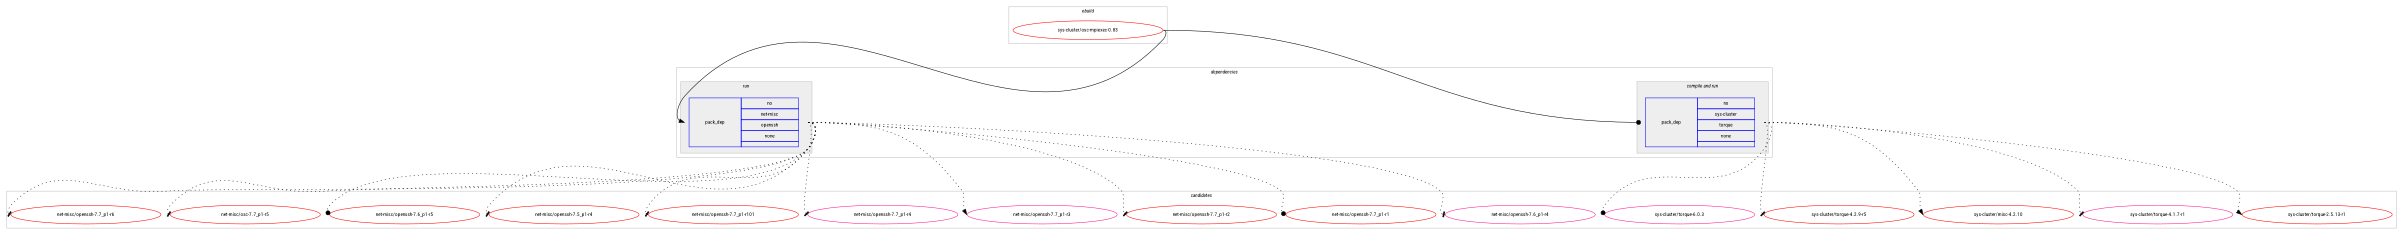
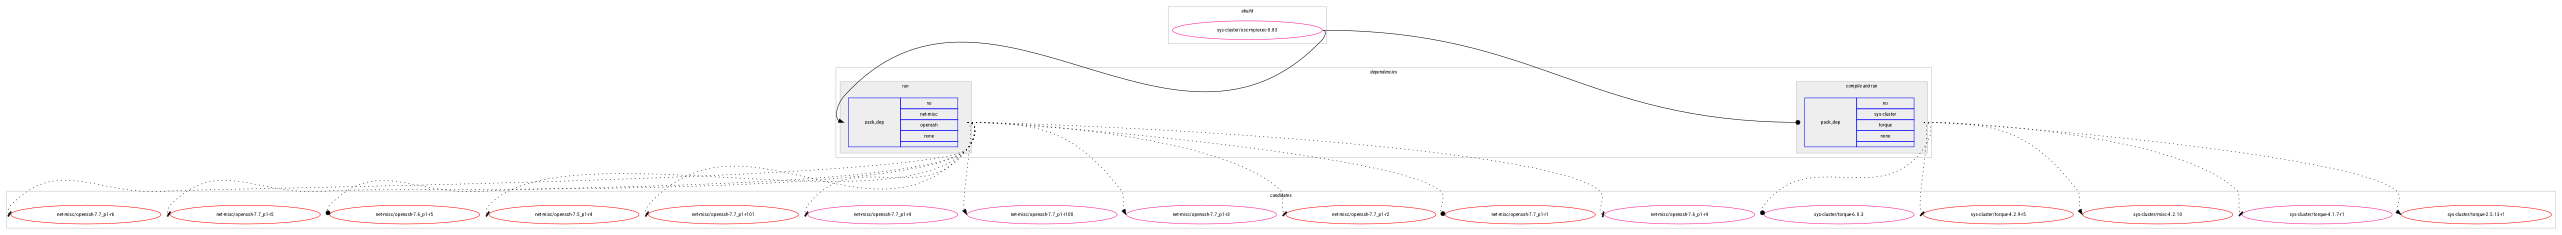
  digraph {
    compound=true
    concentrate=true
    fontname="Roboto Condensed"
    fontsize=10
    newrank=true
    rankdir=TB
    ranksep=1.5
    node [color=red fontname="Roboto Condensed" fontsize=10]
    edge [arrowhead=tee fontname="Roboto Condensed" headport=w style=dotted tailport=e weight=100]
-   n1 [label="sys-cluster/osc-mpiexec-0.83" width=4]
+   n1 [color=deeppink label="sys-cluster/osc-mpiexec-0.83" width=4]
    n2 [color=blue label=<<TABLE BORDER="0" CELLBORDER="1" CELLSPACING="0" CELLPADDING="4" WIDTH="220"><TR><TD ROWSPAN="6" CELLPADDING="30">pack_dep</TD></TR><TR><TD WIDTH="110">no</TD></TR><TR><TD>sys-cluster</TD></TR><TR><TD>torque</TD></TR><TR><TD>none</TD></TR><TR><TD></TD></TR></TABLE>> shape=none]
    n3 [color=blue label=<<TABLE BORDER="0" CELLBORDER="1" CELLSPACING="0" CELLPADDING="4" WIDTH="220"><TR><TD ROWSPAN="6" CELLPADDING="30">pack_dep</TD></TR><TR><TD WIDTH="110">no</TD></TR><TR><TD>net-misc</TD></TR><TR><TD>openssh</TD></TR><TR><TD>none</TD></TR><TR><TD></TD></TR></TABLE>> shape=none]
    n4 [label="sys-cluster/torque-2.5.13-r1" width=4]
    n5 [color=deeppink label="sys-cluster/torque-4.1.7-r1" width=4]
    n6 [label="sys-cluster/misc-4.2.10" width=4]
    n7 [label="sys-cluster/torque-4.2.9-r5" width=4]
    n8 [color=deeppink label="sys-cluster/torque-6.0.3" width=4]
    n9 [color=deeppink label="net-misc/openssh-7.6_p1-r4" width=4]
    n10 [label="net-misc/openssh-7.7_p1-r1" width=4]
    n11 [label="net-misc/openssh-7.7_p1-r2" width=4]
    n12 [color=deeppink label="net-misc/openssh-7.7_p1-r3" width=4]
+   n13 [color=deeppink label="net-misc/openssh-7.7_p1-r100" width=4]
    n14 [color=deeppink label="net-misc/openssh-7.7_p1-r4" width=4]
    n15 [label="net-misc/openssh-7.7_p1-r101" width=4]
    n16 [label="net-misc/openssh-7.5_p1-r4" width=4]
    n17 [label="net-misc/openssh-7.6_p1-r5" width=4]
-   n18 [label="net-misc/osc-7.7_p1-r5" width=4]
+   n18 [label="net-misc/openssh-7.7_p1-r5" width=4]
    n19 [label="net-misc/openssh-7.7_p1-r6" width=4]
    subgraph cluster_1 {
      color=gray
      label=<<i>ebuild</i>>
      rank=same
      n1
    }
    subgraph cluster_2 {
      color=gray
      label=<<i>dependencies</i>>
      subgraph cluster_3 {
        color=gray
        fillcolor="#eeeeee"
        label=<<i>compile</i>>
        style=filled
      }
      subgraph cluster_4 {
        color=gray
        fillcolor="#eeeeee"
        label=<<i>compile and run</i>>
        style=filled
        subgraph sub_5 {
          color=gray
          fillcolor="#eeeeee"
          label=<<i>compile and run</i>>
          style=filled
          n2
        }
      }
      subgraph cluster_6 {
        color=gray
        fillcolor="#eeeeee"
        label=<<i>run</i>>
        style=filled
        subgraph sub_7 {
          color=gray
          fillcolor="#eeeeee"
          label=<<i>run</i>>
          style=filled
          n3
        }
      }
    }
    subgraph cluster_8 {
      color=gray
      label=<<i>candidates</i>>
      rank=same
      subgraph sub_9 {
        color=black
        label=<<i>candidates</i>>
        nodesep=1
        rank=same
        n4
        n5
        n6
        n7
        n8
      }
      subgraph sub_10 {
        color=black
        label=<<i>candidates</i>>
        nodesep=1
        rank=same
        n9
        n10
        n11
        n12
+       n13
        n14
        n15
        n16
        n17
        n18
        n19
      }
    }
    n1 -> n2 [arrowhead=dot style=solid weight=20]
    n1 -> n3 [arrowhead=normal style=solid weight=20]
    n2 -> n4 [arrowhead=normal]
    n2 -> n5
    n2 -> n6 [arrowhead=normal]
    n2 -> n7
    n2 -> n8 [arrowhead=dot]
    n3 -> n9
    n3 -> n10 [arrowhead=dot]
    n3 -> n11
    n3 -> n12 [arrowhead=normal]
+   n3 -> n13 [arrowhead=normal]
    n3 -> n14
    n3 -> n15
    n3 -> n16
    n3 -> n17 [arrowhead=dot]
    n3 -> n18
    n3 -> n19
  }
